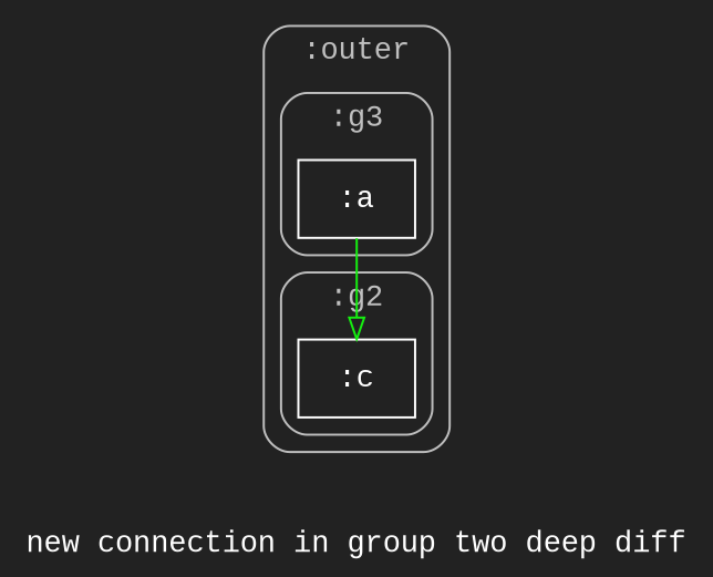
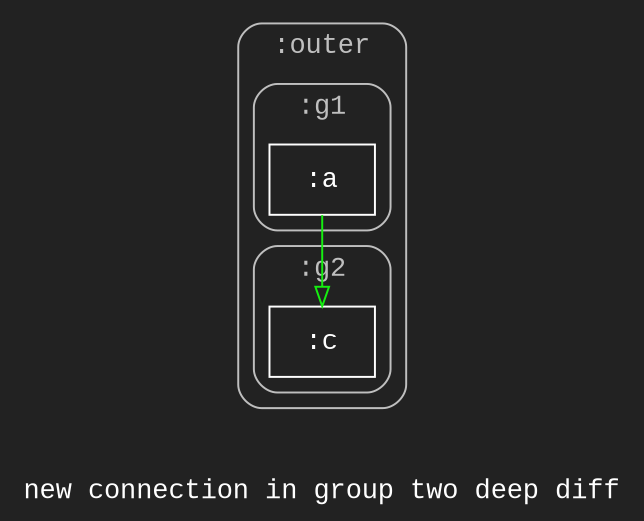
  digraph {
    bgcolor="#222222"
    fontcolor="#ffffff"
    fontname="Courier New"
    label="new connection in group two deep diff"
    node [color="#ffffff" fontcolor="#ffffff" fontname="Courier New" shape=rectangle]
    n1 [label=":a"]
    n2 [label=":c"]
    subgraph cluster_1 {
      color="#bfbfbf"
      fontcolor="#bfbfbf"
      label=":outer"
      style=rounded
      subgraph cluster_2 {
        color="#bfbfbf"
        fontcolor="#bfbfbf"
-       label=":g3"
+       label=":g1"
        style=rounded
        n1
      }
      subgraph cluster_3 {
        color="#bfbfbf"
        fontcolor="#bfbfbf"
        label=":g2"
        style=rounded
        n2
      }
    }
    n1 -> n2 [arrowhead=empty color="#15ef10"]
  }
